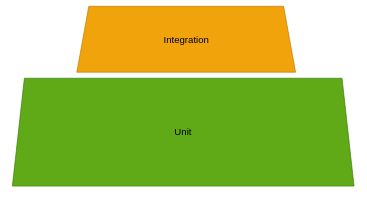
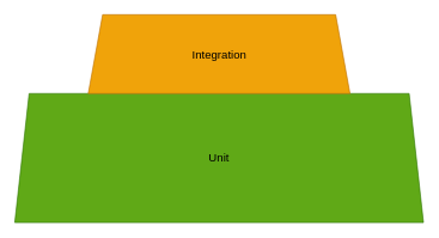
  <mxCell id="0" />
  <mxCell id="1" parent="0" />
  <mxCell id="2" value="Unit" style="shape=trapezoid;perimeter=trapezoidPerimeter;whiteSpace=wrap;html=1;fixedSize=1;fillColor=#60a917;strokeColor=#2D7600;fontSize=16;fontColor=#000000;" vertex="1" parent="1"><mxGeometry x="20" y="130" width="570" height="180" as="geometry" /></mxCell>
- <mxCell id="3" value="Integration" style="shape=trapezoid;perimeter=trapezoidPerimeter;whiteSpace=wrap;html=1;fixedSize=1;fillColor=#f0a30a;strokeColor=#BD7000;fontSize=16;fontColor=#000000;" vertex="1" parent="1"><mxGeometry x="127.5" y="10" width="365" height="110" as="geometry" /></mxCell>
+ <mxCell id="3" value="Integration" style="shape=trapezoid;perimeter=trapezoidPerimeter;whiteSpace=wrap;html=1;fixedSize=1;fillColor=#f0a30a;strokeColor=#BD7000;fontSize=16;fontColor=#000000;" vertex="1" parent="1"><mxGeometry x="122.5" y="20" width="365" height="110" as="geometry" /></mxCell>
